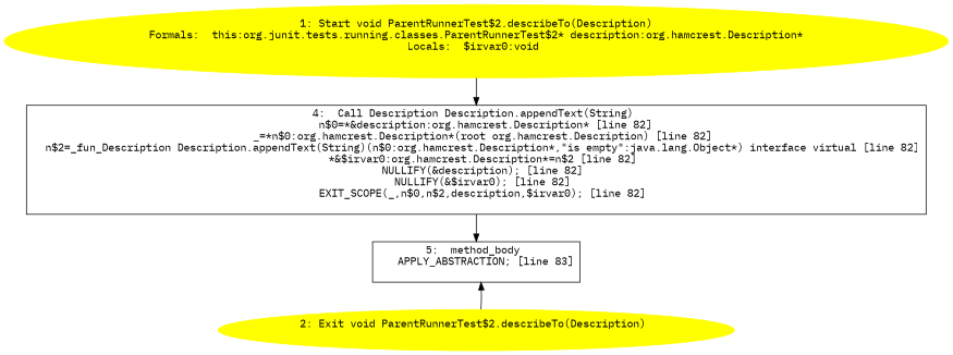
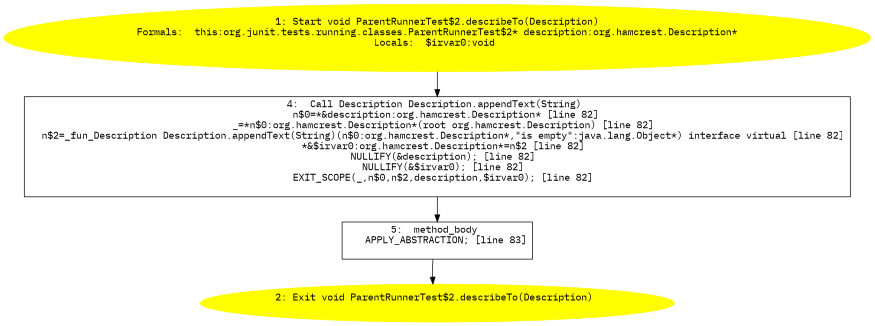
  digraph {
    fontname="IBM Plex Mono"
    node [fontname="IBM Plex Mono"]
    edge [fontname="IBM Plex Mono"]
    n1 [color=yellow label="1: Start void ParentRunnerTest$2.describeTo(Description)\nFormals:  this:org.junit.tests.running.classes.ParentRunnerTest$2* description:org.hamcrest.Description*\nLocals:  $irvar0:void \n  " style=filled]
    n2 [label="4:  Call Description Description.appendText(String) \n   n$0=*&description:org.hamcrest.Description* [line 82]\n  _=*n$0:org.hamcrest.Description*(root org.hamcrest.Description) [line 82]\n  n$2=_fun_Description Description.appendText(String)(n$0:org.hamcrest.Description*,\"is empty\":java.lang.Object*) interface virtual [line 82]\n  *&$irvar0:org.hamcrest.Description*=n$2 [line 82]\n  NULLIFY(&description); [line 82]\n  NULLIFY(&$irvar0); [line 82]\n  EXIT_SCOPE(_,n$0,n$2,description,$irvar0); [line 82]\n " shape=box]
    n3 [label="5:  method_body \n   APPLY_ABSTRACTION; [line 83]\n " shape=box]
    n4 [color=yellow label="2: Exit void ParentRunnerTest$2.describeTo(Description) \n  " style=filled]
    n1 -> n2
    n2 -> n3
-   n4 -> n3
+   n3 -> n4
  }
